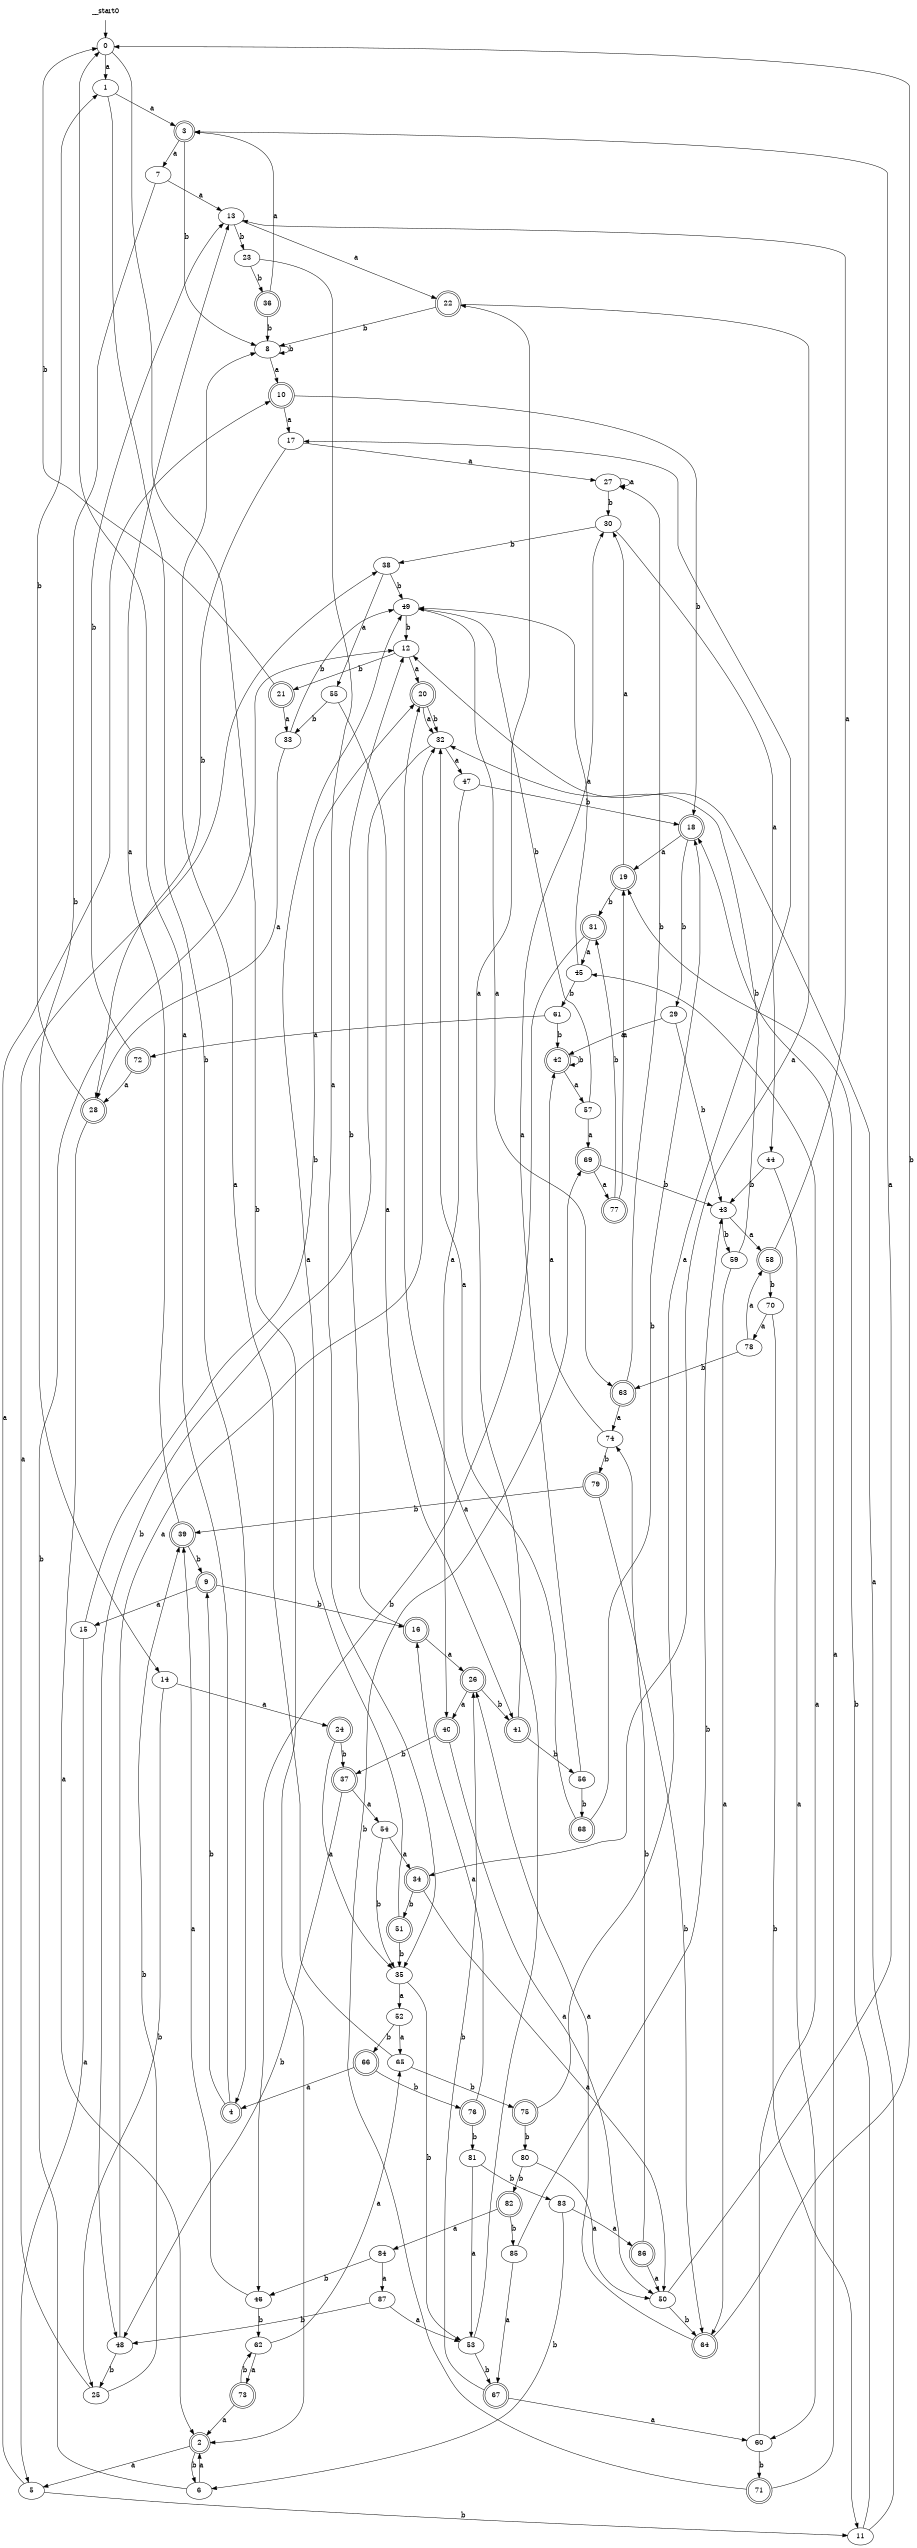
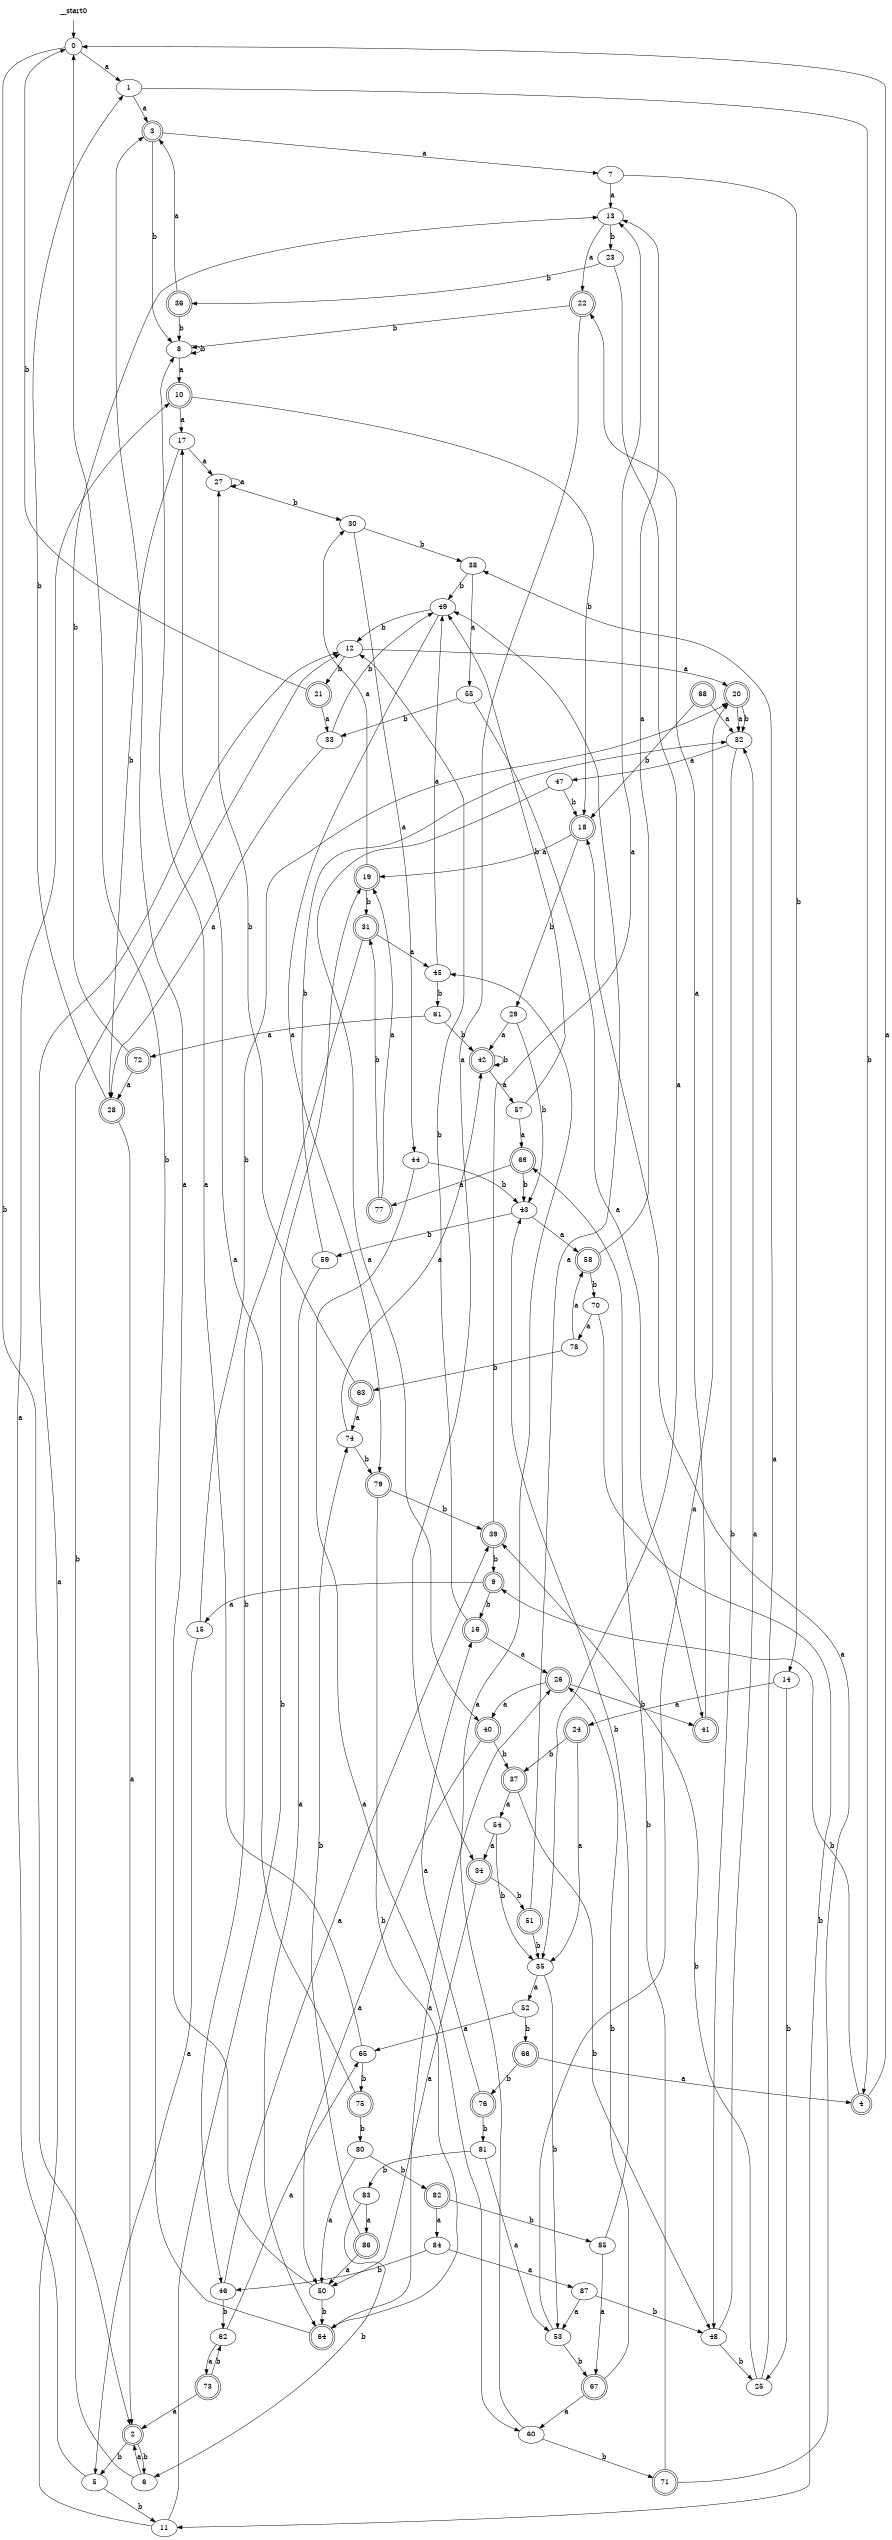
  digraph {
    __start0 [shape=none]
    0 [shape=circle]
    1
    2 [shape=doublecircle]
    3 [shape=doublecircle]
    4 [shape=doublecircle]
    5
    6
    7
    8
    9 [shape=doublecircle]
    10 [shape=doublecircle]
    11
    12
    13
    14
    15
    16 [shape=doublecircle]
    17
    18 [shape=doublecircle]
    19 [shape=doublecircle]
    20 [shape=doublecircle]
    21 [shape=doublecircle]
    22 [shape=doublecircle]
    23
    24 [shape=doublecircle]
    25
    26 [shape=doublecircle]
    27
    28 [shape=doublecircle]
    29
    30
    31 [shape=doublecircle]
    32
    33
    34 [shape=doublecircle]
    35
    36 [shape=doublecircle]
    37 [shape=doublecircle]
    38
    39 [shape=doublecircle]
    40 [shape=doublecircle]
    41 [shape=doublecircle]
    42 [shape=doublecircle]
    43
    44
    45
    46
    47
    48
    49 [shape=ellipse]
    50
    51 [shape=doublecircle]
    52
    53
    54
    55
-   56
    57
    58 [shape=doublecircle]
    59
    60
    61
    62
    63 [shape=doublecircle]
    64 [shape=doublecircle]
    65
    66 [shape=doublecircle]
    67 [shape=doublecircle]
    68 [shape=doublecircle]
    69 [shape=doublecircle]
    70 [shape=ellipse]
    71 [shape=doublecircle]
    72 [shape=doublecircle]
    73 [shape=doublecircle]
    74
    75 [shape=doublecircle]
    76 [shape=doublecircle]
    77 [shape=doublecircle]
    78
    79 [shape=doublecircle]
    80
    81
    82 [shape=doublecircle]
    83
    84
    85
    86 [shape=doublecircle]
    87
    __start0 -> 0
    0 -> 1 [label=a]
    0 -> 2 [label=b]
    1 -> 3 [label=a]
    1 -> 4 [label=b]
-   2 -> 5 [label=a]
+   2 -> 5 [label=b]
    2 -> 6 [label=b]
    3 -> 7 [label=a]
    3 -> 8 [label=b]
    4 -> 0 [label=a]
    4 -> 9 [label=b]
    5 -> 10 [label=a]
    5 -> 11 [label=b]
    6 -> 2 [label=a]
    6 -> 12 [label=b]
    7 -> 13 [label=a]
    7 -> 14 [label=b]
    8 -> 8 [label=b]
    8 -> 10 [label=a]
    9 -> 15 [label=a]
    9 -> 16 [label=b]
    10 -> 17 [label=a]
    10 -> 18 [label=b]
    11 -> 12 [label=a]
    11 -> 19 [label=b]
    12 -> 20 [label=a]
    12 -> 21 [label=b]
    13 -> 22 [label=a]
    13 -> 23 [label=b]
    14 -> 24 [label=a]
    14 -> 25 [label=b]
    15 -> 5 [label=a]
    15 -> 20 [label=b]
    16 -> 12 [label=b]
    16 -> 26 [label=a]
    17 -> 27 [label=a]
    17 -> 28 [label=b]
    18 -> 19 [label=a]
    18 -> 29 [label=b]
    19 -> 30 [label=a]
    19 -> 31 [label=b]
    20 -> 32 [label=a]
    20 -> 32 [label=b]
    21 -> 0 [label=b]
    21 -> 33 [label=a]
    22 -> 8 [label=b]
    22 -> 34 [label=a]
    23 -> 35 [label=a]
    23 -> 36 [label=b]
    24 -> 35 [label=a]
    24 -> 37 [label=b]
    25 -> 38 [label=a]
    25 -> 39 [label=b]
    26 -> 40 [label=a]
    26 -> 41 [label=b]
    27 -> 27 [label=a]
    27 -> 30 [label=b]
    28 -> 1 [label=b]
    28 -> 2 [label=a]
    29 -> 42 [label=a]
    29 -> 43 [label=b]
    30 -> 38 [label=b]
    30 -> 44 [label=a]
    31 -> 45 [label=a]
    31 -> 46 [label=b]
    32 -> 47 [label=a]
    32 -> 48 [label=b]
    33 -> 28 [label=a]
    33 -> 49 [label=b]
    34 -> 50 [label=a]
    34 -> 51 [label=b]
    35 -> 52 [label=a]
    35 -> 53 [label=b]
    36 -> 3 [label=a]
    36 -> 8 [label=b]
    37 -> 48 [label=b]
    37 -> 54 [label=a]
    38 -> 49 [label=b]
    38 -> 55 [label=a]
    39 -> 9 [label=b]
    39 -> 13 [label=a]
    40 -> 37 [label=b]
    40 -> 50 [label=a]
    41 -> 22 [label=a]
-   41 -> 56 [label=b]
    42 -> 42 [label=b]
    42 -> 57 [label=a]
    43 -> 58 [label=a]
    43 -> 59 [label=b]
    44 -> 43 [label=b]
    44 -> 60 [label=a]
    45 -> 49 [label=a]
    45 -> 61 [label=b]
    46 -> 39 [label=a]
    46 -> 62 [label=b]
    47 -> 18 [label=b]
    47 -> 40 [label=a]
    48 -> 25 [label=b]
    48 -> 32 [label=a]
    49 -> 12 [label=b]
-   49 -> 63 [label=a]
+   49 -> 79 [label=a]
    50 -> 3 [label=a]
    50 -> 64 [label=b]
    51 -> 35 [label=b]
    51 -> 49 [label=a]
    52 -> 65 [label=a]
    52 -> 66 [label=b]
    53 -> 20 [label=a]
    53 -> 67 [label=b]
    54 -> 34 [label=a]
    54 -> 35 [label=b]
    55 -> 33 [label=b]
    55 -> 41 [label=a]
-   56 -> 30 [label=a]
-   56 -> 68 [label=b]
    57 -> 49 [label=b]
    57 -> 69 [label=a]
    58 -> 13 [label=a]
    58 -> 70 [label=b]
    59 -> 32 [label=b]
    59 -> 64 [label=a]
    60 -> 45 [label=a]
    60 -> 71 [label=b]
    61 -> 42 [label=b]
    61 -> 72 [label=a]
    62 -> 65 [label=a]
    62 -> 73 [label=a]
    63 -> 27 [label=b]
    63 -> 74 [label=a]
    64 -> 0 [label=b]
    64 -> 26 [label=a]
    65 -> 8 [label=a]
    65 -> 75 [label=b]
    66 -> 4 [label=a]
    66 -> 76 [label=b]
    67 -> 26 [label=b]
    67 -> 60 [label=a]
    68 -> 18 [label=b]
    68 -> 32 [label=a]
    69 -> 43 [label=b]
    69 -> 77 [label=a]
    70 -> 11 [label=b]
    70 -> 78 [label=a]
    71 -> 18 [label=a]
    71 -> 69 [label=b]
    72 -> 13 [label=b]
    72 -> 28 [label=a]
    73 -> 2 [label=a]
    73 -> 62 [label=b]
    74 -> 42 [label=a]
    74 -> 79 [label=b]
    75 -> 17 [label=a]
    75 -> 80 [label=b]
    76 -> 16 [label=a]
    76 -> 81 [label=b]
    77 -> 19 [label=a]
    77 -> 31 [label=b]
    78 -> 58 [label=a]
    78 -> 63 [label=b]
    79 -> 39 [label=b]
    79 -> 64 [label=b]
    80 -> 50 [label=a]
    80 -> 82 [label=b]
    81 -> 53 [label=a]
    81 -> 83 [label=b]
    82 -> 84 [label=a]
    82 -> 85 [label=b]
    83 -> 6 [label=b]
    83 -> 86 [label=a]
    84 -> 46 [label=b]
    84 -> 87 [label=a]
    85 -> 43 [label=b]
    85 -> 67 [label=a]
    86 -> 50 [label=a]
    86 -> 74 [label=b]
    87 -> 48 [label=b]
    87 -> 53 [label=a]
  }
